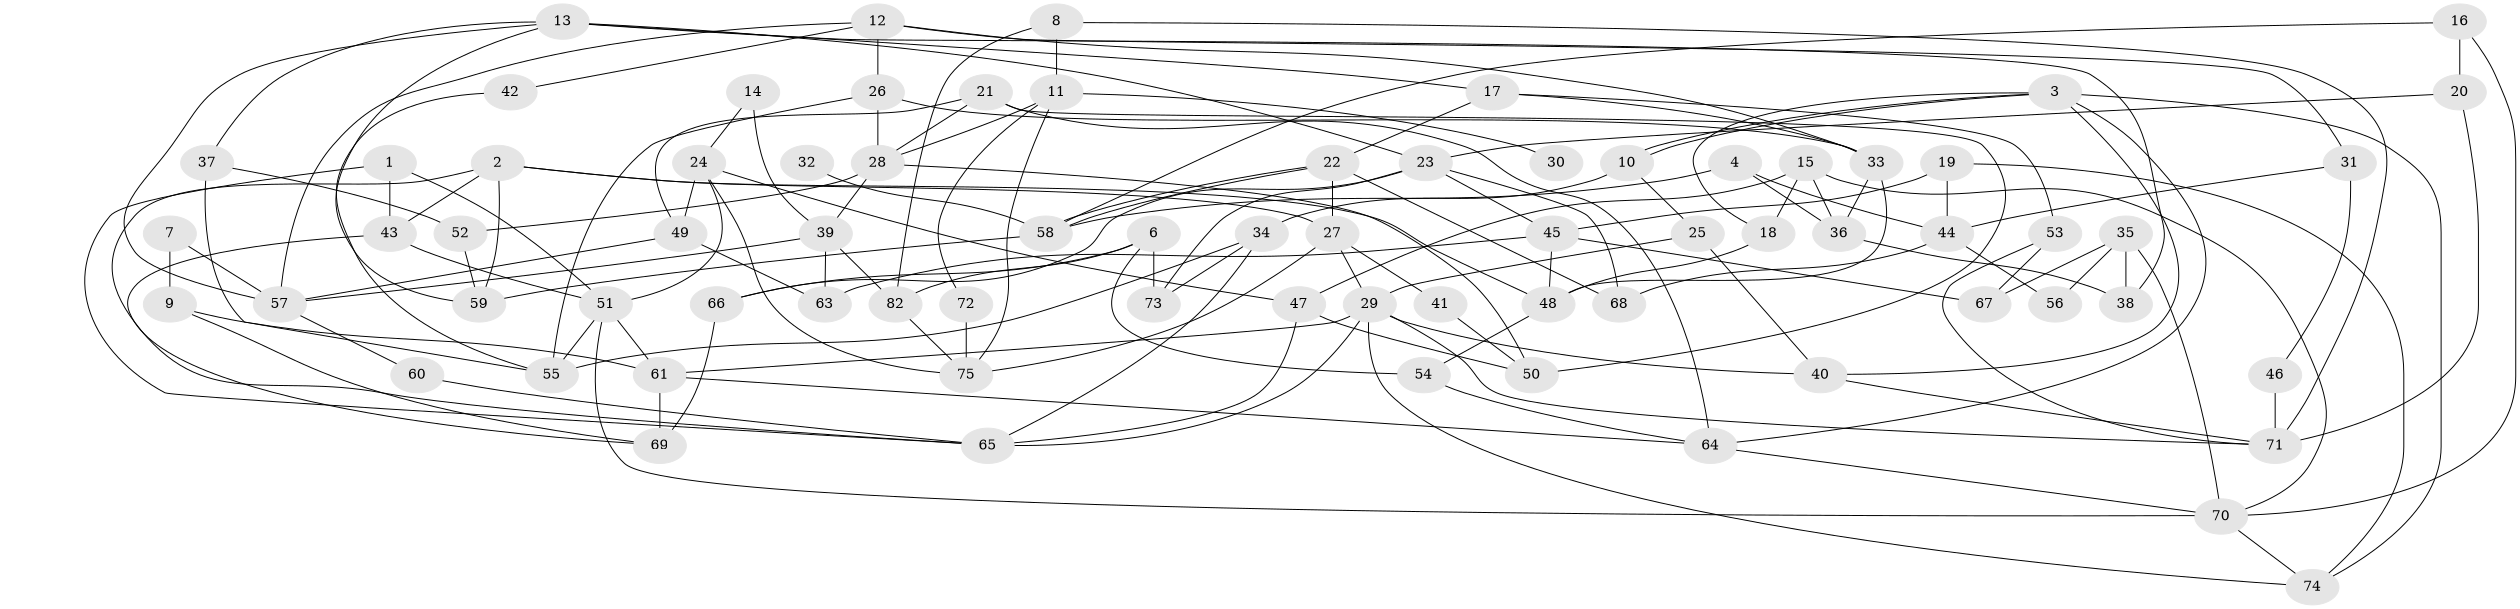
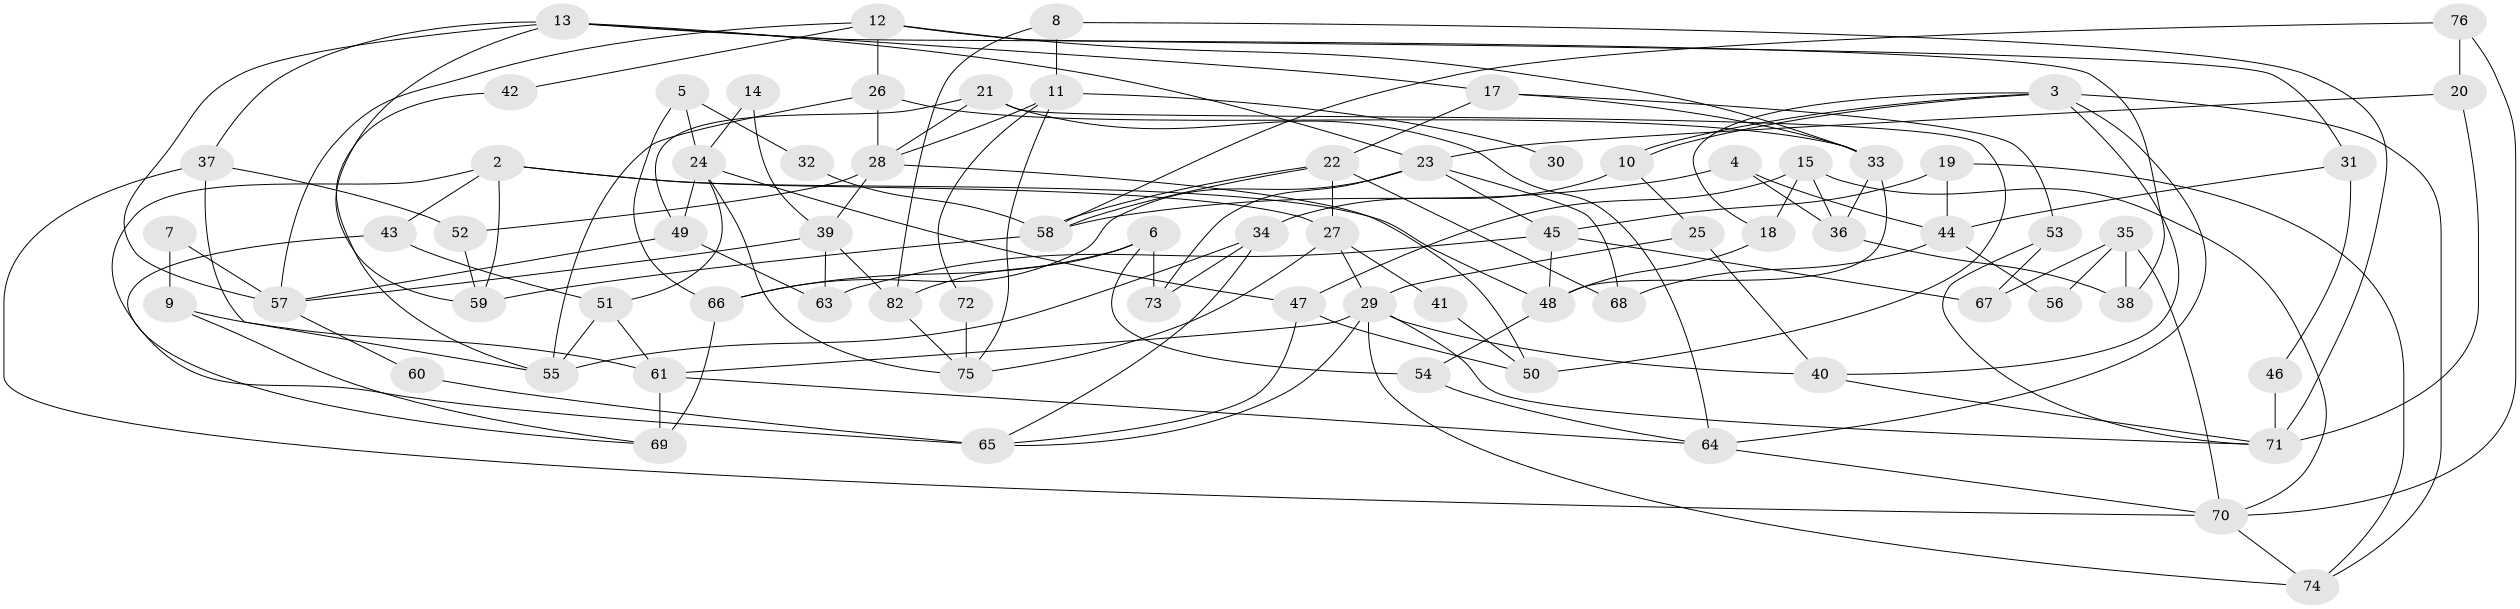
  graph {
    node [color=gray90 style=filled]
-   1
    43
    51
    65
    69
    55
    61
    2
    27
    48
    59
    75
    29
    41
    54
    3
    10
    18
    40
    64
    74
    25
    34
    71
    70
    4
    36
    44
    58
    38
    68
    56
+   5
    24
    32
    66
    47
    49
    6
    n40 [label=82]
    73
    7
    9
    57
    60
    8
    11
    28
    30
    72
    39
    50
    52
    12
    26
    31
    33
    42
    46
    13
    17
    23
    37
    22
    53
    45
    14
    63
    15
-   16
+   16 [label=76]
    20
    67
    19
    21
    35
-   1 -- 43
-   1 -- 51
-   1 -- 65
    43 -- 51
    43 -- 69
    51 -- 55
    51 -- 61
    61 -- 69
    61 -- 64
    2 -- 43
    2 -- 65
    2 -- 27
    2 -- 48
    2 -- 59
    27 -- 75
    27 -- 29
    27 -- 41
    48 -- 54
    29 -- 65
    29 -- 61
    29 -- 40
    29 -- 74
    29 -- 71
    41 -- 50
    54 -- 64
    3 -- 10
    3 -- 10
    3 -- 18
    3 -- 40
    3 -- 64
    3 -- 74
    10 -- 25
    10 -- 34
    18 -- 48
    40 -- 71
    64 -- 70
    25 -- 29
    25 -- 40
    34 -- 65
    34 -- 55
    34 -- 73
    70 -- 74
    4 -- 36
    4 -- 44
    4 -- 58
    36 -- 38
    44 -- 68
    44 -- 56
    58 -- 59
+   5 -- 24
+   5 -- 32
+   5 -- 66
    24 -- 51
    24 -- 75
    24 -- 47
    24 -- 49
    32 -- 58
    66 -- 69
    47 -- 65
    47 -- 50
    49 -- 57
    49 -- 63
    6 -- 54
    6 -- 66
    6 -- n40
    6 -- 73
    n40 -- 75
    7 -- 9
    7 -- 57
    9 -- 69
    9 -- 61
    57 -- 60
    60 -- 65
    8 -- 71
    8 -- n40
    8 -- 11
    11 -- 75
    11 -- 28
    11 -- 30
    11 -- 72
    28 -- 39
    28 -- 50
    28 -- 52
    72 -- 75
    39 -- n40
    39 -- 57
    39 -- 63
    52 -- 59
    12 -- 57
    12 -- 26
    12 -- 31
    12 -- 33
    12 -- 42
    26 -- 55
    26 -- 28
    26 -- 33
    31 -- 44
    31 -- 46
    33 -- 48
    33 -- 36
    42 -- 55
    46 -- 71
    13 -- 59
    13 -- 38
    13 -- 57
    13 -- 17
    13 -- 23
    13 -- 37
    17 -- 33
    17 -- 22
    17 -- 53
    23 -- 68
    23 -- 66
    23 -- 73
    23 -- 45
    37 -- 55
-   51 -- 70
+   37 -- 70
    37 -- 52
    22 -- 27
    22 -- 58
    22 -- 58
    22 -- 68
    53 -- 71
    53 -- 67
    45 -- 48
    45 -- 63
    45 -- 67
    14 -- 24
    14 -- 39
    15 -- 18
    15 -- 70
    15 -- 36
    15 -- 47
    16 -- 70
    16 -- 58
    16 -- 20
    20 -- 71
    20 -- 23
    19 -- 74
    19 -- 44
    19 -- 45
    21 -- 64
    21 -- 49
    21 -- 28
    21 -- 50
    35 -- 70
    35 -- 38
    35 -- 56
    35 -- 67
  }
